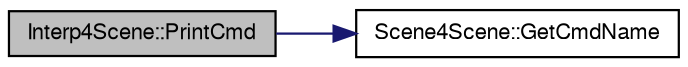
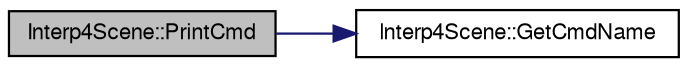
  digraph {
    rankdir=LR
    node [color=black fontname=FreeSans fontsize=10 shape=record style=filled]
    n1 [fillcolor=grey75 fontcolor=black height=0.2 label="Interp4Scene::PrintCmd" width=0.4]
-   n2 [fillcolor=white height=0.2 label="Scene4Scene::GetCmdName" width=0.4]
+   n2 [fillcolor=white height=0.2 label="Interp4Scene::GetCmdName" width=0.4]
    n1 -> n2 [color=midnightblue fontname=FreeSans fontsize=10 labelfontname=FreeSans labelfontsize=10 style=solid]
  }
